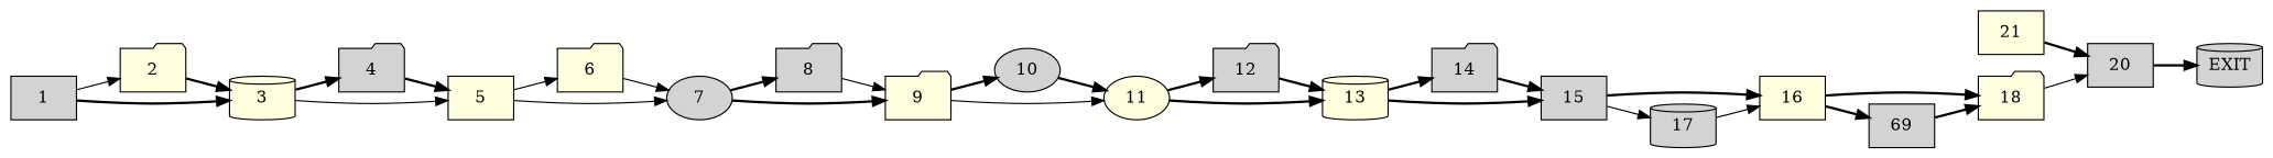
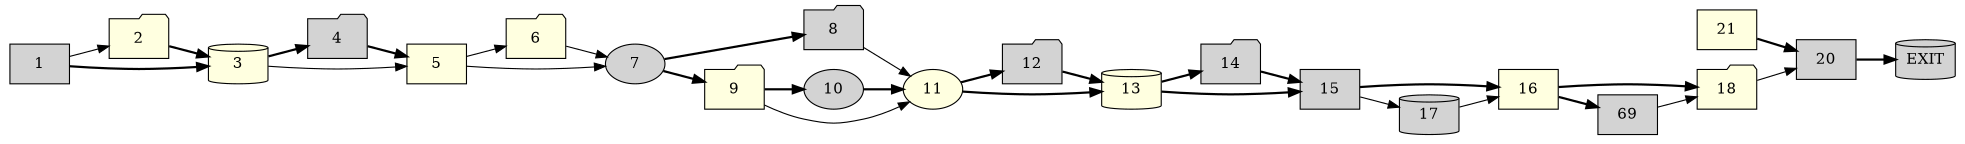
  digraph {
    rankdir=LR
    node [fillcolor=lightgrey shape=folder style=filled]
    edge [style=bold]
    2 [fillcolor=lightyellow]
    1 [shape=box]
    3 [fillcolor=lightyellow shape=cylinder]
    21 [fillcolor=lightyellow shape=box]
    20 [shape=box]
    n6 [label=EXIT shape=cylinder]
    4
    5 [fillcolor=lightyellow shape=box]
    6 [fillcolor=lightyellow]
    7 [shape=ellipse]
    8
    9 [fillcolor=lightyellow]
    10 [shape=ellipse]
    11 [fillcolor=lightyellow shape=ellipse]
    12
    13 [fillcolor=lightyellow shape=cylinder]
    14
    15 [shape=box]
    16 [fillcolor=lightyellow shape=box]
    17 [shape=cylinder]
    18 [fillcolor=lightyellow]
    n22 [label=69 shape=box]
    2 -> 3
    1 -> 2 [style=solid]
    1 -> 3
    3 -> 4
    3 -> 5 [style=solid]
    21 -> 20
    20 -> n6
    4 -> 5
    5 -> 6 [style=solid]
    5 -> 7 [style=solid]
    6 -> 7 [style=solid]
    7 -> 8
    7 -> 9
-   8 -> 9 [style=solid]
+   8 -> 11 [style=solid]
    9 -> 10
    9 -> 11 [style=solid]
    10 -> 11
    11 -> 12
    11 -> 13
    12 -> 13
    13 -> 14
    13 -> 15
    14 -> 15
    15 -> 16
    15 -> 17 [style=solid]
    16 -> 18
    16 -> n22
    17 -> 16 [style=solid]
    18 -> 20 [style=solid]
-   n22 -> 18
+   n22 -> 18 [style=solid]
  }
